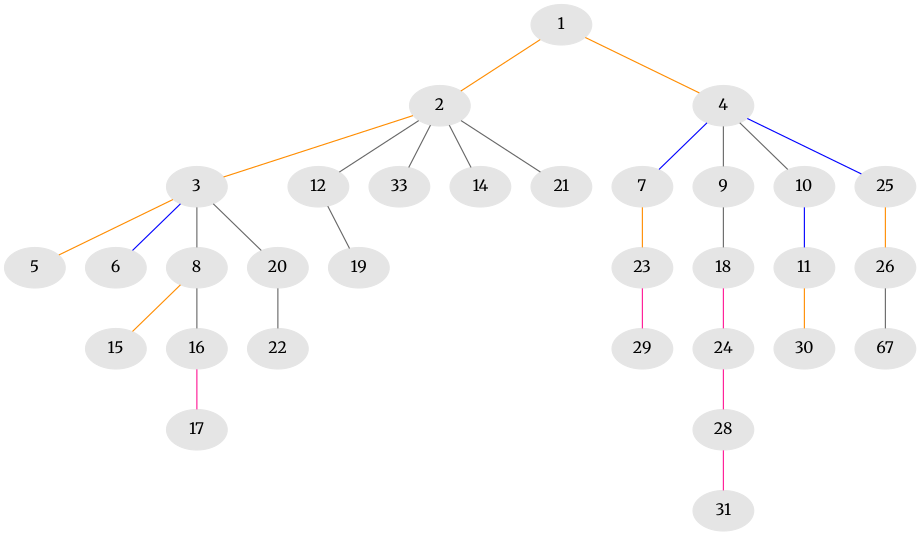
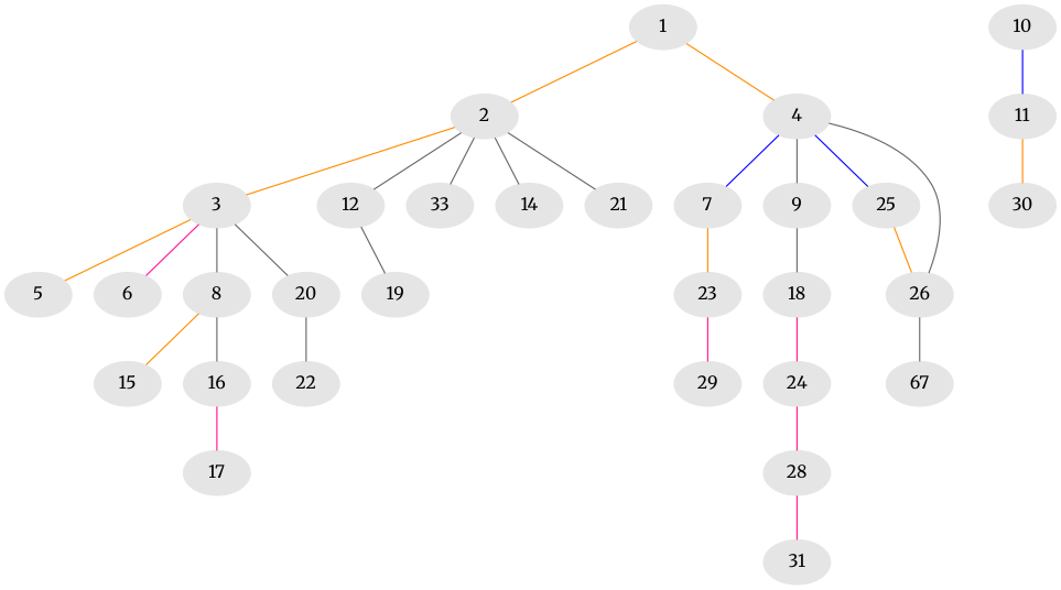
  graph {
    fontname=Merriweather
    node [color=gray90 fontname=Merriweather style=filled]
    edge [color=gray40 fontname=Merriweather weight=1.0]
    1
    2
    4
    3
    12
    n6 [label=33]
    14
    21
    7
    9
    10
    25
    5
    6
    8
    20
    19
    15
    16
    22
    23
    18
    11
    26
    29
    17
    24
    30
    28
    31
    n31 [label=67]
    1 -- 2 [color=darkorange]
    1 -- 4 [color=darkorange]
    2 -- 3 [color=darkorange]
    2 -- 12
    2 -- n6
    2 -- 14
    2 -- 21
    4 -- 7 [color=blue]
    4 -- 9
-   4 -- 10
+   4 -- 26
    4 -- 25 [color=blue]
    3 -- 5 [color=darkorange]
-   3 -- 6 [color=blue]
+   3 -- 6 [color=deeppink]
    3 -- 8
    3 -- 20
    12 -- 19
    7 -- 23 [color=darkorange]
    9 -- 18
    10 -- 11 [color=blue]
    25 -- 26 [color=darkorange]
    8 -- 15 [color=darkorange]
    8 -- 16
    20 -- 22
    16 -- 17 [color=deeppink]
    23 -- 29 [color=deeppink]
    18 -- 24 [color=deeppink]
    11 -- 30 [color=darkorange]
    26 -- n31
    24 -- 28 [color=deeppink]
    28 -- 31 [color=deeppink]
  }
